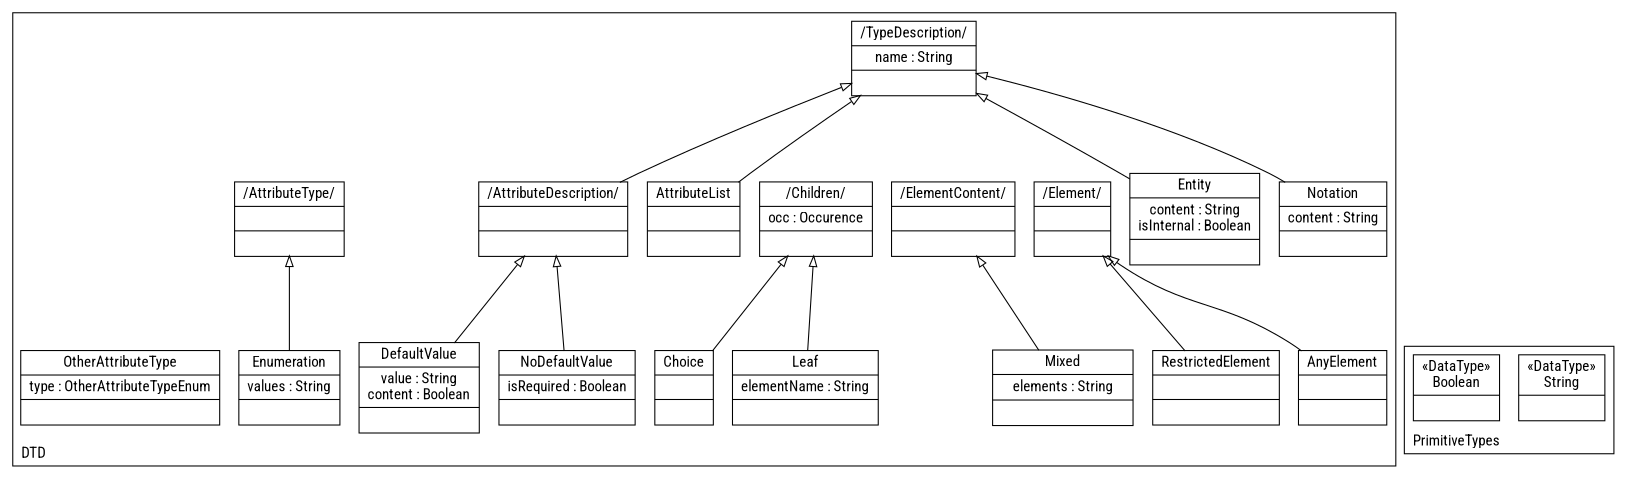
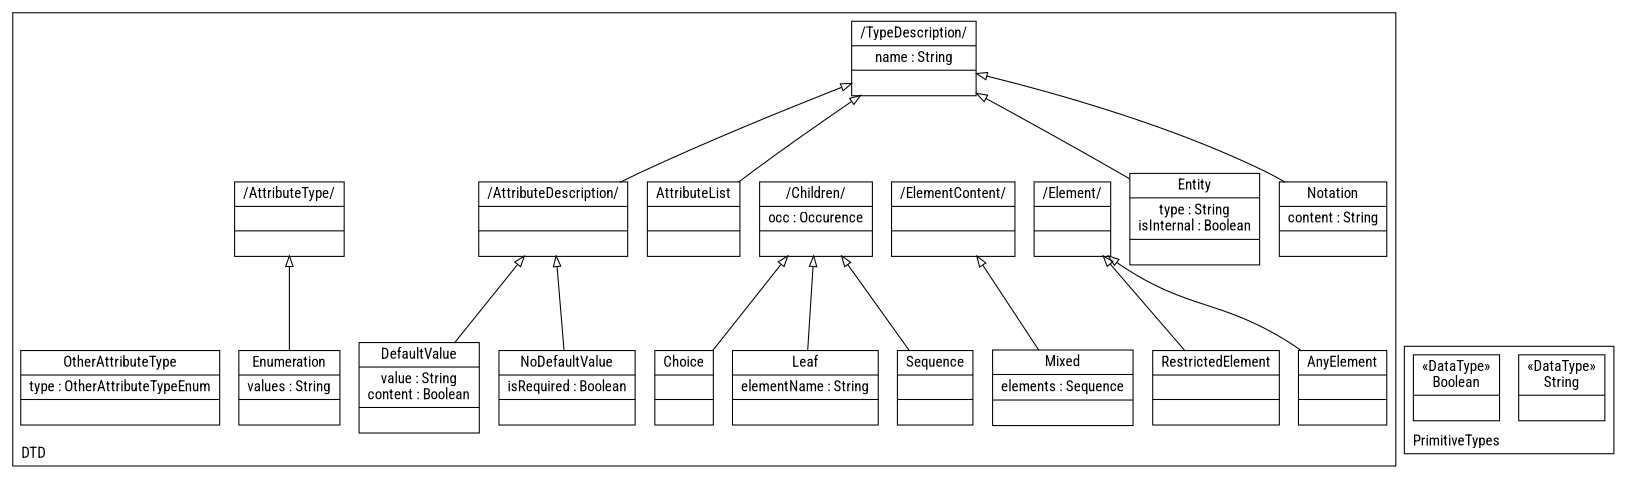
  digraph {
    compound=true
    fontname="Roboto Condensed"
    labeljust=l
    labelloc=t
    nodeSep=0.75
    rankdir=BT
    node [fontname="Roboto Condensed" shape=record]
    edge [arrowhead=onormal constraint=true fontname="Roboto Condensed" group=TypeDescription minlen=2]
    n1 [label="{/TypeDescription/|name : String| }"]
    n2 [label="{Notation|content : String| }"]
-   n3 [label="{Entity|content : String\nisInternal : Boolean| }"]
+   n3 [label="{Entity|type : String\nisInternal : Boolean| }"]
    n4 [label="{/Element/| | }"]
    n5 [label="{AnyElement| | }"]
    n6 [label="{RestrictedElement| | }"]
    n7 [label="{/ElementContent/| | }"]
-   n8 [label="{Mixed|elements : String| }"]
+   n8 [label="{Mixed|elements : Sequence| }"]
    n9 [label="{/Children/|occ : Occurence| }"]
+   n10 [label="{Sequence| | }"]
    n11 [label="{Leaf|elementName : String| }"]
    n12 [label="{Choice| | }"]
    n13 [label="{AttributeList| | }"]
    n14 [label="{/AttributeDescription/| | }"]
    n15 [label="{NoDefaultValue|isRequired : Boolean| }"]
    n16 [label="{DefaultValue|value : String\ncontent : Boolean| }"]
    n17 [label="{/AttributeType/| | }"]
    n18 [label="{Enumeration|values : String| }"]
    n19 [label="{OtherAttributeType|type : OtherAttributeTypeEnum| }"]
    n20 [label="{&#171;DataType&#187;\nString|}"]
    n21 [label="{&#171;DataType&#187;\nBoolean|}"]
    subgraph cluster_1 {
      color=black
      label=DTD
      n1
      n2
      n3
      n4
      n5
      n6
      n7
      n8
      n9
+     n10
      n11
      n12
      n13
      n14
      n15
      n16
      n17
      n18
      n19
    }
    subgraph cluster_2 {
      color=black
      label=PrimitiveTypes
      n20
      n21
    }
    n2 -> n1
    n3 -> n1
    n5 -> n4 [group=Element]
    n6 -> n4 [group=Element]
    n8 -> n7 [group=ElementContent]
+   n10 -> n9 [group=Children]
    n11 -> n9 [group=Children]
    n12 -> n9 [group=Children]
    n13 -> n1
    n14 -> n1
    n15 -> n14 [group=AttributeDescription]
    n16 -> n14 [group=AttributeDescription]
    n18 -> n17 [group=AttributeType]
  }
